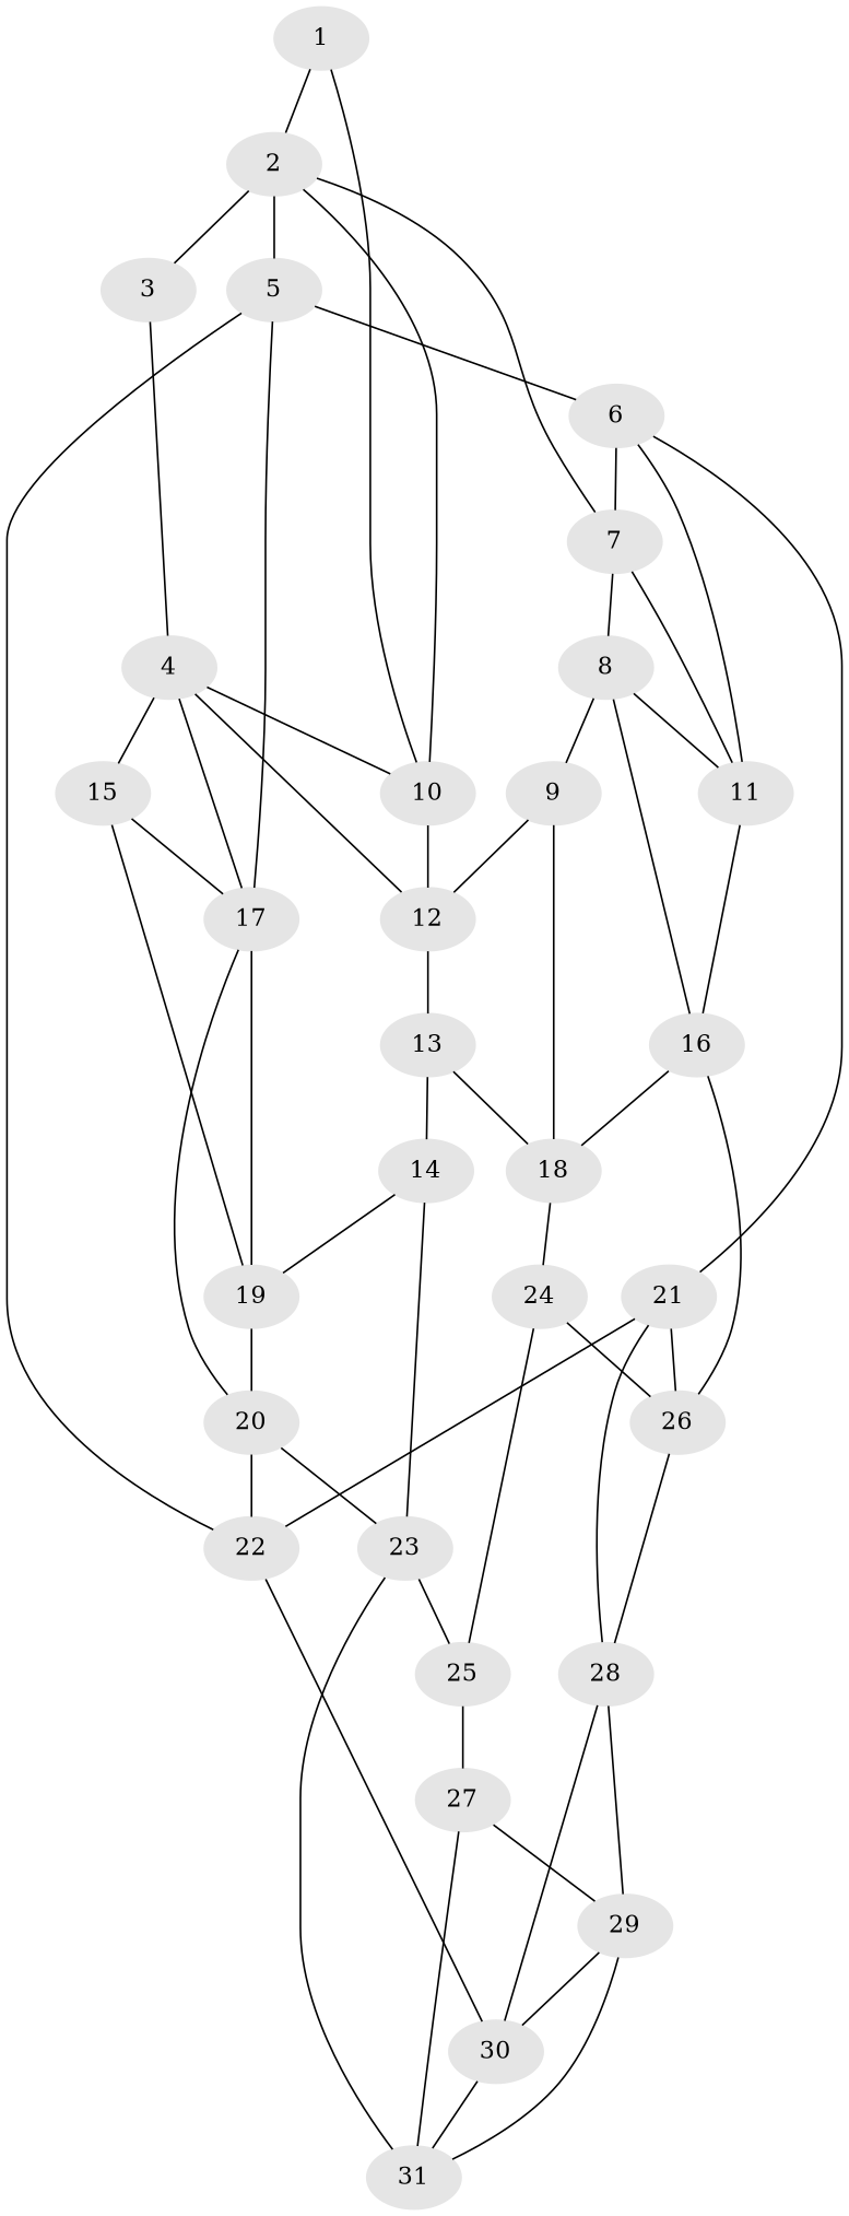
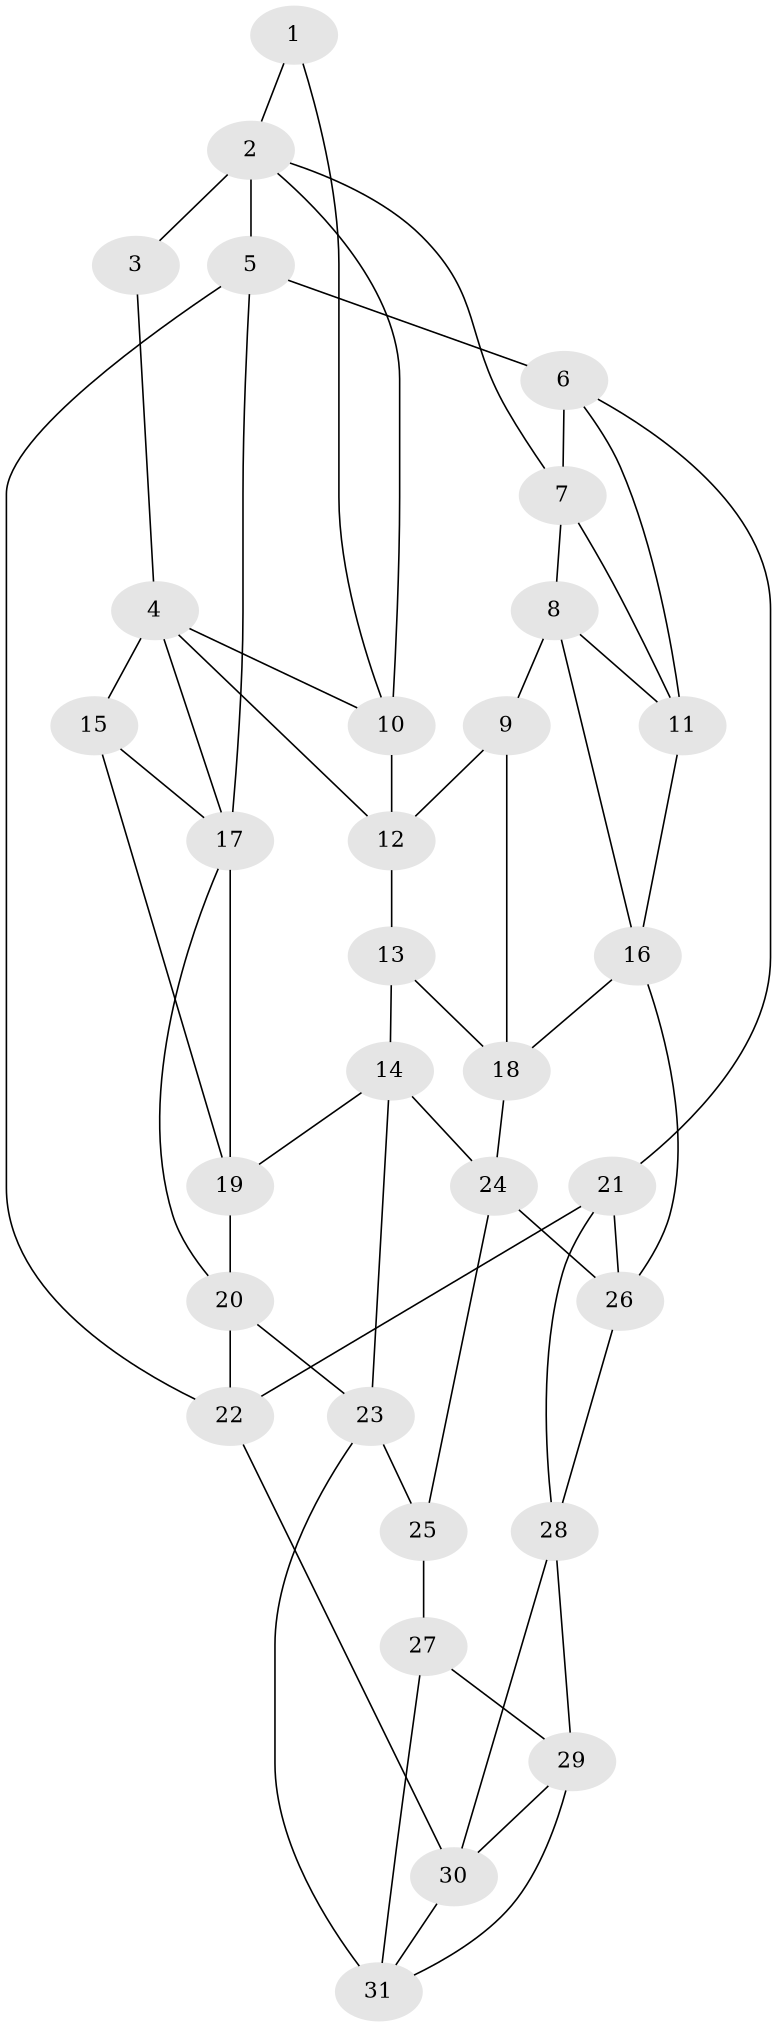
  graph {
    node [color=gray90 style=filled]
    edge [weight=1.0]
    1
    2
    10
    3
    7
    5
    12
    4
    11
    8
    15
    17
    6
    22
    13
    19
    20
    21
    30
    16
    26
    28
    9
    18
    24
    14
    23
    25
    31
    29
    27
    1 -- 2
    1 -- 10
    2 -- 10
    2 -- 3
    2 -- 7
    2 -- 5
    10 -- 12
    3 -- 4
    7 -- 11
    7 -- 8
    5 -- 17
    5 -- 6
    5 -- 22 [weight=2.0]
    12 -- 13
    4 -- 10
    4 -- 12
    4 -- 15
    4 -- 17
    11 -- 16
    8 -- 11
    8 -- 16
    8 -- 9
    15 -- 17
    15 -- 19
    17 -- 19
    17 -- 20
    6 -- 7
    6 -- 11
    6 -- 21
    22 -- 30
    13 -- 18
    13 -- 14
    19 -- 20
    20 -- 22
    20 -- 23
    21 -- 22
    21 -- 26
    21 -- 28
    30 -- 31
    16 -- 26
    16 -- 18
    26 -- 28
    28 -- 30
    28 -- 29
    9 -- 12
    9 -- 18
    18 -- 24
    24 -- 26
    24 -- 25
    14 -- 19
+   14 -- 24
    14 -- 23
    23 -- 25
    23 -- 31
    25 -- 27 [weight=2.0]
    29 -- 30
    29 -- 31
    27 -- 31
    27 -- 29
  }
